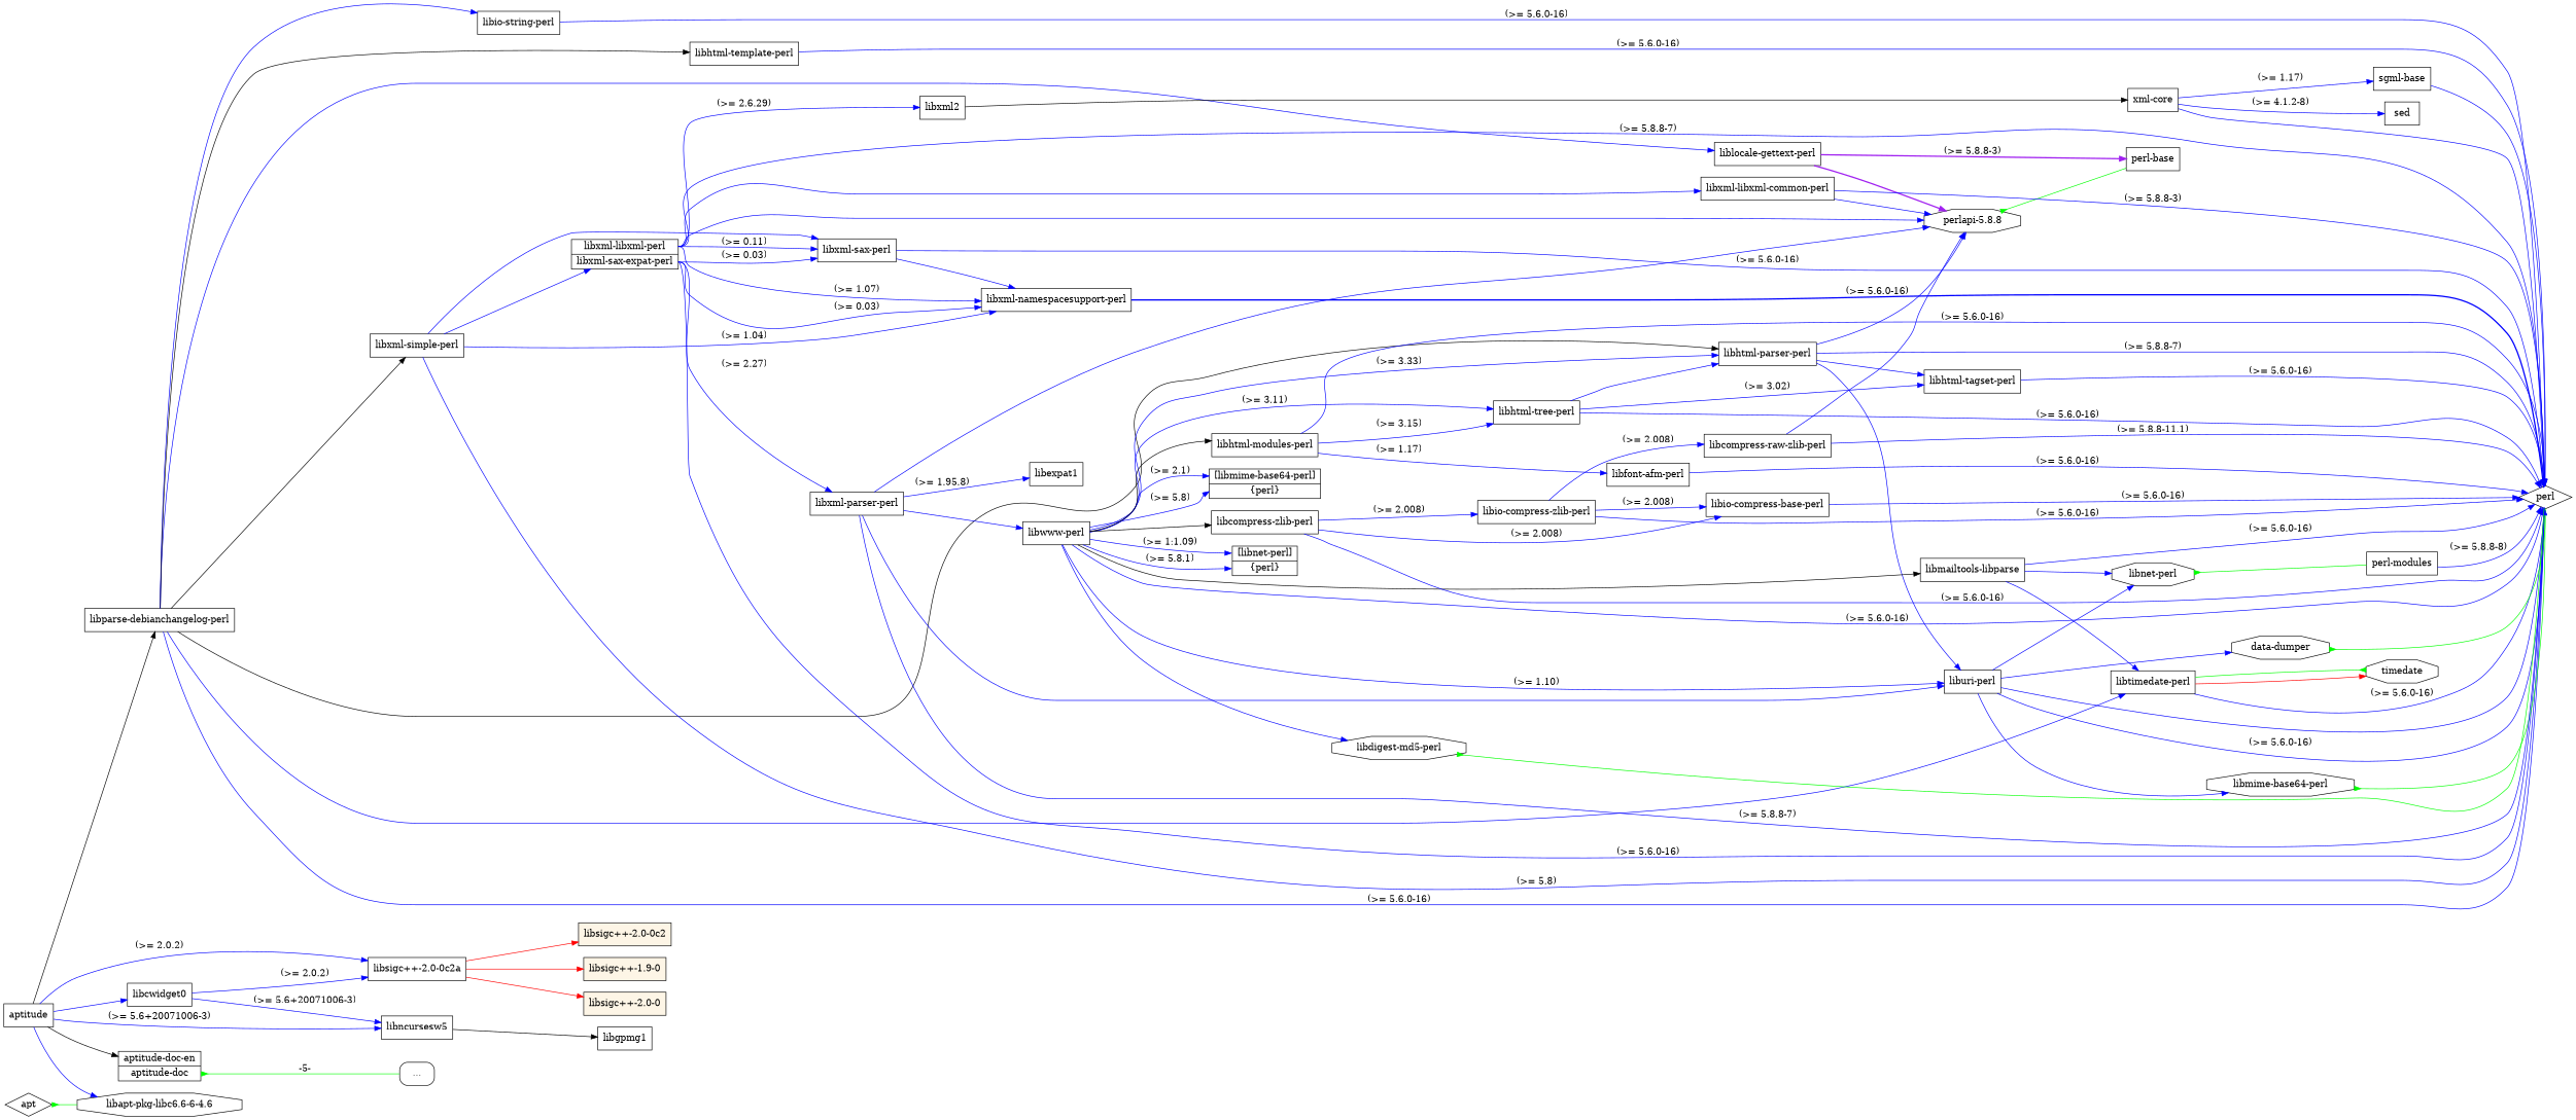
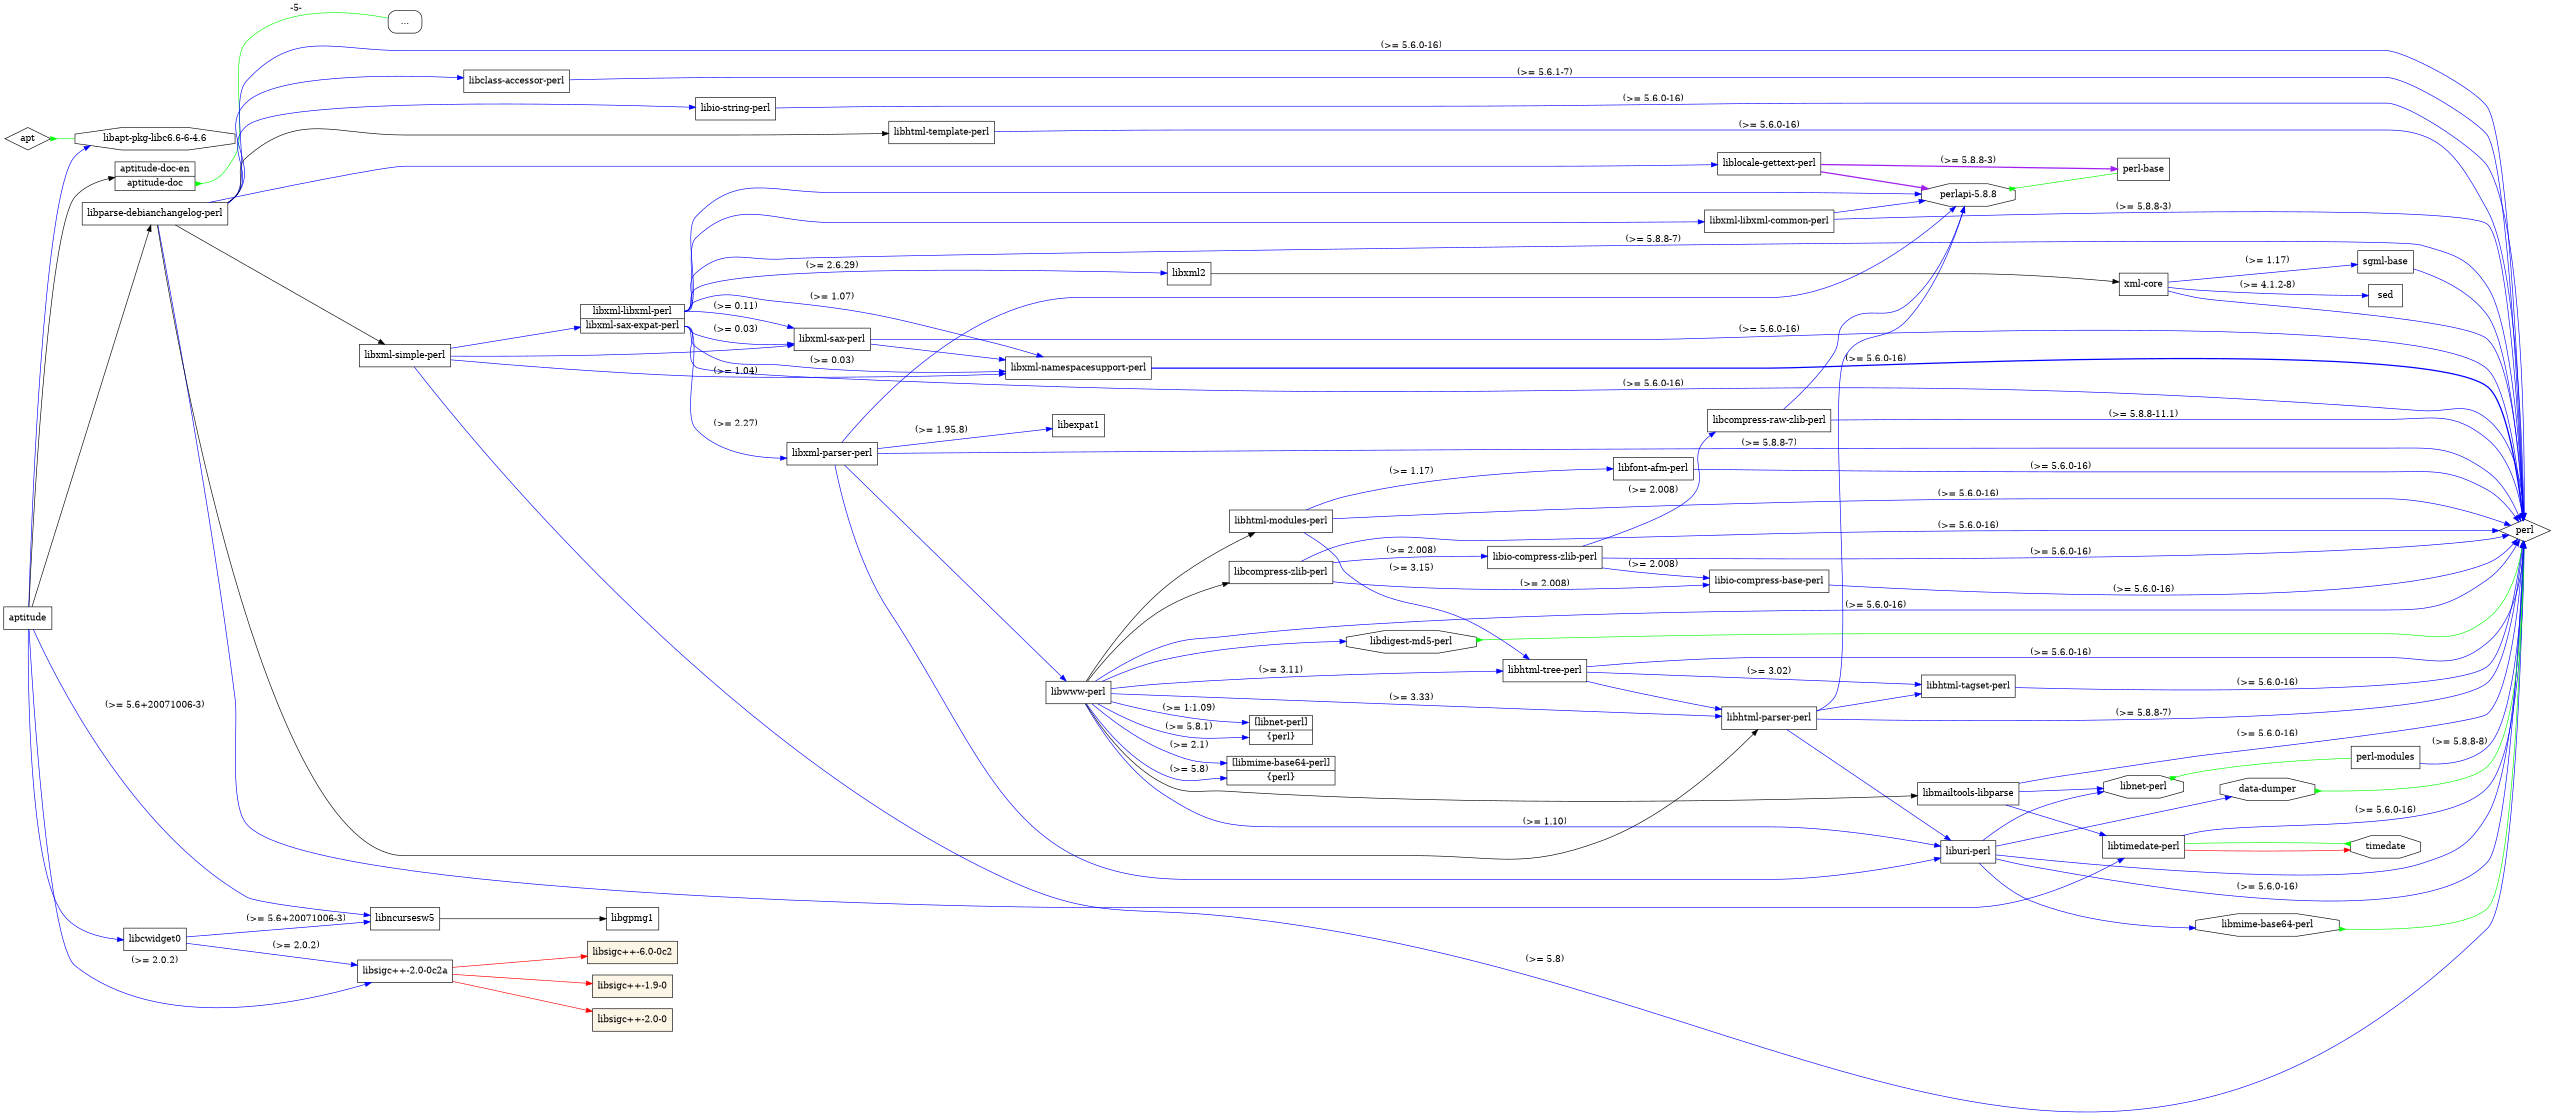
  digraph {
    rankdir=LR
    node [shape=box]
    edge [color=blue]
    "libapt-pkg-libc6.6-6-4.6" [shape=octagon]
    aptitude
    libcwidget0
    libncursesw5
    "libsigc++-2.0-0c2a"
    n6 [label="<aptitude-doc-en> aptitude-doc-en | <aptitude-doc> aptitude-doc" shape=record]
    "libparse-debianchangelog-perl"
    libgpmg1
    "libsigc++-1.9-0" [fillcolor=oldlace style=filled]
    "libsigc++-2.0-0" [fillcolor=oldlace style=filled]
-   "libsigc++-2.0-0c2" [fillcolor=oldlace style=filled]
+   "libsigc++-2.0-0c2" [fillcolor=oldlace style=filled label="libsigc++-6.0-0c2"]
    n12 [label="..." style=rounded]
    perl [shape=diamond]
    "libtimedate-perl"
+   "libclass-accessor-perl"
    "liblocale-gettext-perl"
    "libio-string-perl"
    "libhtml-parser-perl"
    "libhtml-template-perl"
    "libxml-simple-perl"
    apt [shape=diamond]
    timedate [shape=octagon]
    "perl-base"
    "perlapi-5.8.8" [shape=octagon]
    "libhtml-tagset-perl"
    "liburi-perl"
    "libxml-namespacesupport-perl"
    "libxml-sax-perl"
    n29 [label="<libxml-libxml-perl> libxml-libxml-perl | <libxml-sax-expat-perl> libxml-sax-expat-perl" shape=record]
    "libmime-base64-perl" [shape=octagon]
    "libnet-perl" [shape=octagon]
    "data-dumper" [shape=octagon]
    "perl-modules"
    "libxml-libxml-common-perl"
    libxml2
    "libxml-parser-perl"
    "xml-core"
    "libwww-perl"
    libexpat1
    "sgml-base"
    sed
    n42 [label="<libnet-perl> [libnet-perl] | <perl> \{perl\}" shape=record]
    "libdigest-md5-perl" [shape=octagon]
    n44 [label="<libmime-base64-perl> [libmime-base64-perl] | <perl> \{perl\}" shape=record]
    "libhtml-tree-perl"
    n46 [label="libmailtools-libparse"]
    n47 [label="libhtml-modules-perl"]
    "libcompress-zlib-perl"
    "libfont-afm-perl"
    "libio-compress-zlib-perl"
    "libio-compress-base-perl"
    "libcompress-raw-zlib-perl"
    aptitude -> "libapt-pkg-libc6.6-6-4.6"
    aptitude -> libcwidget0
    aptitude -> libncursesw5 [label="(>= 5.6+20071006-3)"]
    aptitude -> "libsigc++-2.0-0c2a" [label="(>= 2.0.2)"]
    aptitude -> n6 [color=""]
    aptitude -> "libparse-debianchangelog-perl" [color=""]
    libcwidget0 -> libncursesw5 [label="(>= 5.6+20071006-3)"]
    libcwidget0 -> "libsigc++-2.0-0c2a" [label="(>= 2.0.2)"]
    libncursesw5 -> libgpmg1 [color=""]
    "libsigc++-2.0-0c2a" -> "libsigc++-1.9-0" [color=red]
    "libsigc++-2.0-0c2a" -> "libsigc++-2.0-0" [color=red]
    "libsigc++-2.0-0c2a" -> "libsigc++-2.0-0c2" [color=red]
    n6 -> n12 [arrowtail=inv color=green dir=back label="-5-" tailport="aptitude-doc"]
    "libparse-debianchangelog-perl" -> perl [label="(>= 5.6.0-16)"]
    "libparse-debianchangelog-perl" -> "libtimedate-perl"
+   "libparse-debianchangelog-perl" -> "libclass-accessor-perl"
    "libparse-debianchangelog-perl" -> "liblocale-gettext-perl"
    "libparse-debianchangelog-perl" -> "libio-string-perl"
    "libparse-debianchangelog-perl" -> "libhtml-parser-perl" [color=""]
    "libparse-debianchangelog-perl" -> "libhtml-template-perl" [color=""]
    "libparse-debianchangelog-perl" -> "libxml-simple-perl" [color=""]
    "libtimedate-perl" -> perl [label="(>= 5.6.0-16)"]
    "libtimedate-perl" -> timedate [color=red]
+   "libclass-accessor-perl" -> perl [label="(>= 5.6.1-7)"]
    "liblocale-gettext-perl" -> "perl-base" [color=purple label="(>= 5.8.8-3)" style=bold]
    "liblocale-gettext-perl" -> "perlapi-5.8.8" [color=purple style=bold]
    "libio-string-perl" -> perl [label="(>= 5.6.0-16)"]
    "libhtml-parser-perl" -> perl [label="(>= 5.8.8-7)"]
    "libhtml-parser-perl" -> "perlapi-5.8.8"
    "libhtml-parser-perl" -> "libhtml-tagset-perl"
    "libhtml-parser-perl" -> "liburi-perl"
    "libhtml-template-perl" -> perl [label="(>= 5.6.0-16)"]
    "libxml-simple-perl" -> perl [label="(>= 5.8)"]
    "libxml-simple-perl" -> "libxml-namespacesupport-perl" [label="(>= 1.04)"]
    "libxml-simple-perl" -> "libxml-sax-perl"
    "libxml-simple-perl" -> n29
    apt -> "libapt-pkg-libc6.6-6-4.6" [arrowtail=inv color=green dir=back]
    timedate -> "libtimedate-perl" [arrowtail=inv color=green dir=back]
    "perlapi-5.8.8" -> "perl-base" [arrowtail=inv color=green dir=back]
    "libhtml-tagset-perl" -> perl [label="(>= 5.6.0-16)"]
    "liburi-perl" -> perl
    "liburi-perl" -> perl [label="(>= 5.6.0-16)"]
    "liburi-perl" -> "libmime-base64-perl"
    "liburi-perl" -> "libnet-perl"
    "liburi-perl" -> "data-dumper"
    "libxml-namespacesupport-perl" -> perl [label="(>= 5.6.0-16)" style=bold]
    "libxml-sax-perl" -> perl [label="(>= 5.6.0-16)"]
    "libxml-sax-perl" -> "libxml-namespacesupport-perl"
    n29 -> perl [label="(>= 5.8.8-7)" tailport="libxml-libxml-perl"]
    n29 -> perl [label="(>= 5.6.0-16)" tailport="libxml-sax-expat-perl"]
    n29 -> "perlapi-5.8.8" [tailport="libxml-libxml-perl"]
    n29 -> "libxml-namespacesupport-perl" [label="(>= 1.07)" tailport="libxml-libxml-perl"]
    n29 -> "libxml-namespacesupport-perl" [label="(>= 0.03)" tailport="libxml-sax-expat-perl"]
    n29 -> "libxml-sax-perl" [label="(>= 0.11)" tailport="libxml-libxml-perl"]
    n29 -> "libxml-sax-perl" [label="(>= 0.03)" tailport="libxml-sax-expat-perl"]
    n29 -> "libxml-libxml-common-perl" [tailport="libxml-libxml-perl"]
    n29 -> libxml2 [label="(>= 2.6.29)" tailport="libxml-libxml-perl"]
    n29 -> "libxml-parser-perl" [label="(>= 2.27)" tailport="libxml-sax-expat-perl"]
    "libmime-base64-perl" -> perl [arrowtail=inv color=green dir=back]
    "libnet-perl" -> "perl-modules" [arrowtail=inv color=green dir=back]
    "data-dumper" -> perl [arrowtail=inv color=green dir=back]
    "perl-modules" -> perl [label="(>= 5.8.8-8)"]
    "libxml-libxml-common-perl" -> perl [label="(>= 5.8.8-3)"]
    "libxml-libxml-common-perl" -> "perlapi-5.8.8"
    libxml2 -> "xml-core" [color=""]
    "libxml-parser-perl" -> perl [label="(>= 5.8.8-7)"]
    "libxml-parser-perl" -> "perlapi-5.8.8"
    "libxml-parser-perl" -> "liburi-perl"
    "libxml-parser-perl" -> "libwww-perl"
    "libxml-parser-perl" -> libexpat1 [label="(>= 1.95.8)"]
    "xml-core" -> perl
    "xml-core" -> "sgml-base" [label="(>= 1.17)"]
    "xml-core" -> sed [label="(>= 4.1.2-8)"]
    "libwww-perl" -> perl [label="(>= 5.6.0-16)"]
    "libwww-perl" -> "libhtml-parser-perl" [label="(>= 3.33)"]
    "libwww-perl" -> "liburi-perl" [label="(>= 1.10)"]
    "libwww-perl" -> n42 [headport="libnet-perl" label="(>= 1:1.09)"]
    "libwww-perl" -> n42 [headport=perl label="(>= 5.8.1)"]
    "libwww-perl" -> "libdigest-md5-perl"
    "libwww-perl" -> n44 [headport="libmime-base64-perl" label="(>= 2.1)"]
    "libwww-perl" -> n44 [headport=perl label="(>= 5.8)"]
    "libwww-perl" -> "libhtml-tree-perl" [label="(>= 3.11)"]
    "libwww-perl" -> n46 [color=""]
    "libwww-perl" -> n47 [color=""]
    "libwww-perl" -> "libcompress-zlib-perl" [color=""]
    "sgml-base" -> perl
    "libdigest-md5-perl" -> perl [arrowtail=inv color=green dir=back]
    "libhtml-tree-perl" -> perl [label="(>= 5.6.0-16)"]
    "libhtml-tree-perl" -> "libhtml-parser-perl"
    "libhtml-tree-perl" -> "libhtml-tagset-perl" [label="(>= 3.02)"]
    n46 -> perl [label="(>= 5.6.0-16)"]
    n46 -> "libtimedate-perl"
    n46 -> "libnet-perl"
    n47 -> perl [label="(>= 5.6.0-16)"]
    n47 -> "libhtml-tree-perl" [label="(>= 3.15)"]
    n47 -> "libfont-afm-perl" [label="(>= 1.17)"]
    "libcompress-zlib-perl" -> perl [label="(>= 5.6.0-16)"]
    "libcompress-zlib-perl" -> "libio-compress-zlib-perl" [label="(>= 2.008)"]
    "libcompress-zlib-perl" -> "libio-compress-base-perl" [label="(>= 2.008)"]
    "libfont-afm-perl" -> perl [label="(>= 5.6.0-16)"]
    "libio-compress-zlib-perl" -> perl [label="(>= 5.6.0-16)"]
    "libio-compress-zlib-perl" -> "libio-compress-base-perl" [label="(>= 2.008)"]
    "libio-compress-zlib-perl" -> "libcompress-raw-zlib-perl" [label="(>= 2.008)"]
    "libio-compress-base-perl" -> perl [label="(>= 5.6.0-16)"]
    "libcompress-raw-zlib-perl" -> perl [label="(>= 5.8.8-11.1)"]
    "libcompress-raw-zlib-perl" -> "perlapi-5.8.8"
  }
